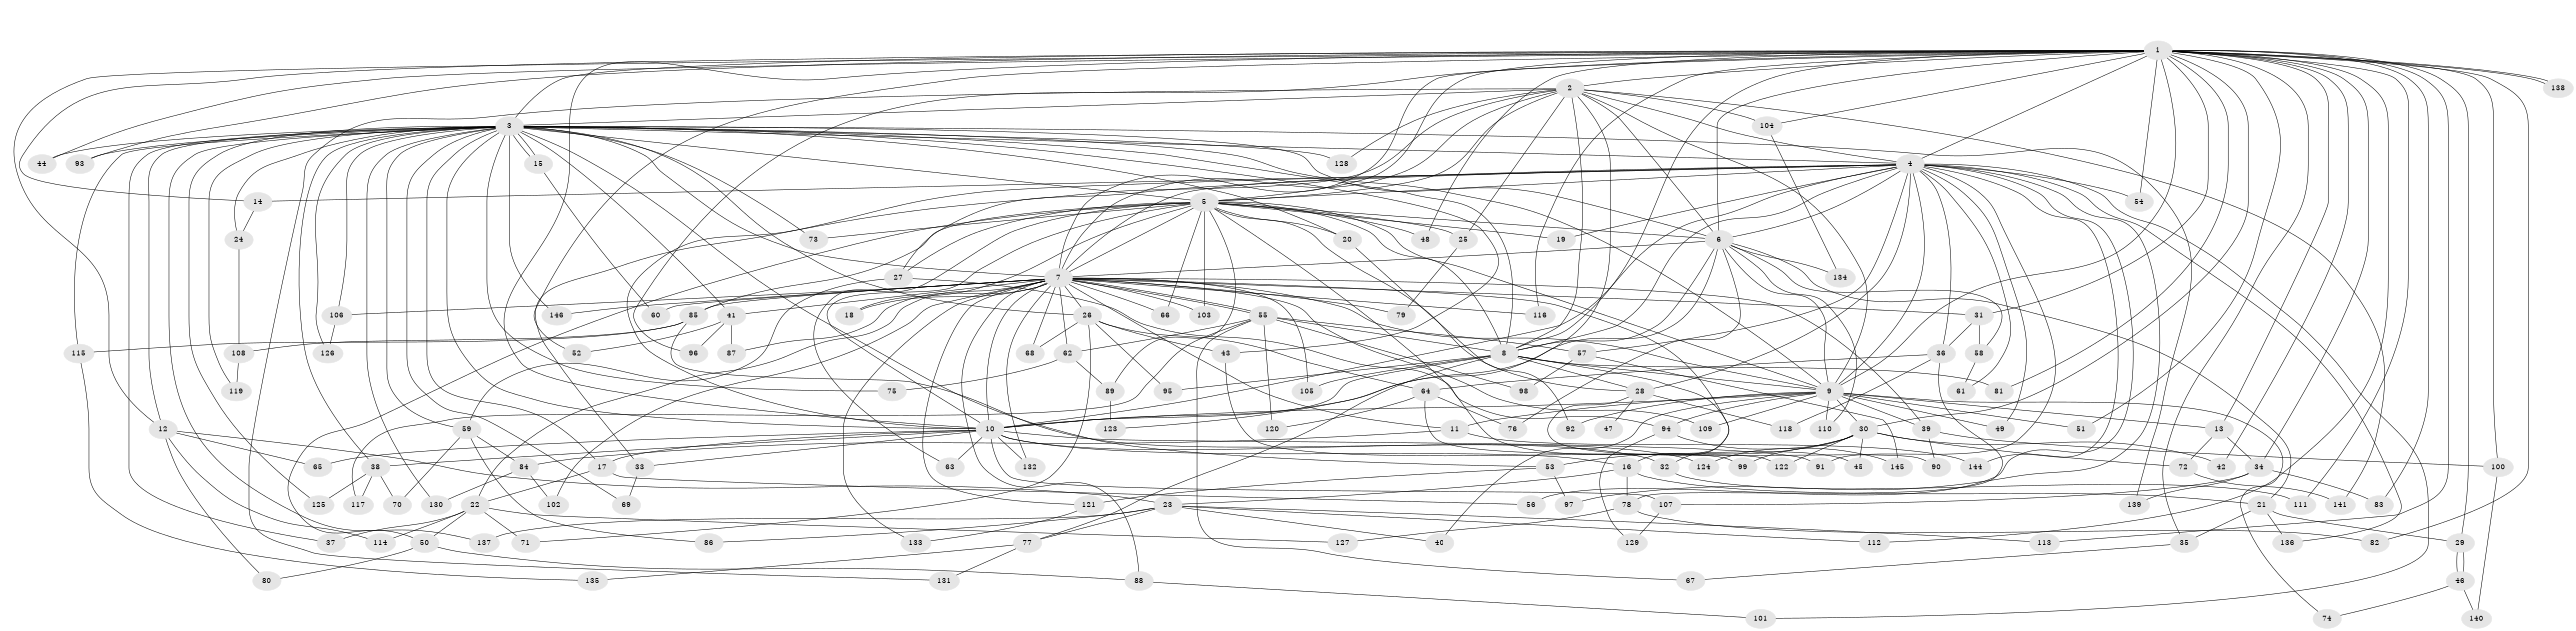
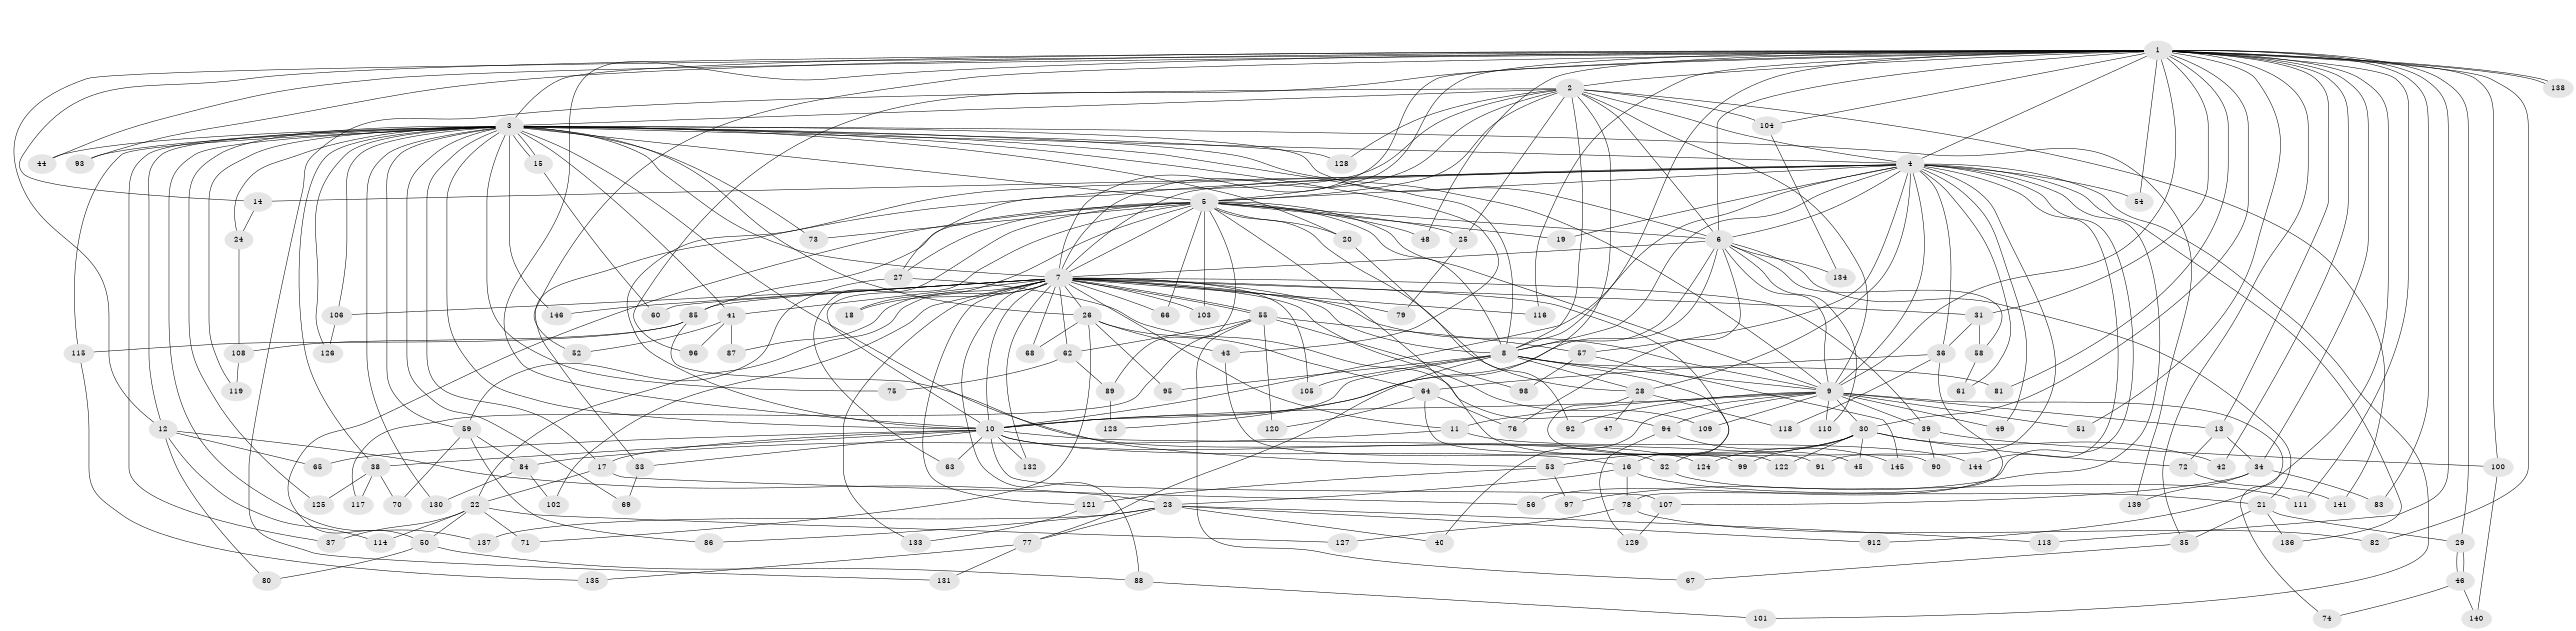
  graph {
    node [color=gray90 style=filled]
    1
    2
    3
    4
    5
    6
    7
    8
    9
    10
    12
    13
    14
    29
    30
    31
    34
    35
    42
    44
    48
    51
    52
    54
    81
    82
    83
    93
    96
    100
    104
    111
-   112
+   112 [label=912]
    113
    116
    138
    25
    123
    128
    131
    141
    15
    17
    20
    24
    26
    37
    38
    41
    43
    53
    59
    69
    73
    75
    106
    115
    119
    125
    126
    130
    137
    139
    146
    19
    27
    28
    33
    36
    49
    56
    57
    61
    91
    97
    101
    136
    144
    18
    45
    50
    63
    66
    85
    89
    103
    21
    58
    76
    110
    134
    11
    16
    22
    39
    55
    60
    62
    68
    79
    87
    88
    102
    105
    109
    121
    132
    133
    32
    77
    95
    40
    74
    92
    94
    65
    107
    23
    80
    114
    72
    46
    99
    122
    124
    67
    140
    108
    71
    64
    70
    117
    84
    86
    135
    47
    90
    118
    78
    98
    145
    127
    120
    129
    1 -- 2
    1 -- 3
    1 -- 4
    1 -- 5
    1 -- 6
    1 -- 7
    1 -- 8
    1 -- 9
    1 -- 10
    1 -- 12
    1 -- 13
    1 -- 14
    1 -- 29
    1 -- 30
    1 -- 31
    1 -- 34
    1 -- 35
    1 -- 42
    1 -- 44
    1 -- 48
    1 -- 51
    1 -- 52
    1 -- 54
    1 -- 81
    1 -- 82
    1 -- 83
    1 -- 93
    1 -- 96
    1 -- 100
    1 -- 104
    1 -- 111
    1 -- 112
    1 -- 113
    1 -- 116
    1 -- 138
    1 -- 138
    2 -- 3
    2 -- 4
    2 -- 5
    2 -- 6
    2 -- 7
    2 -- 8
    2 -- 9
    2 -- 10
    2 -- 104
    2 -- 25
    2 -- 123
    2 -- 128
    2 -- 131
    2 -- 141
    3 -- 4
    3 -- 5
    3 -- 6
    3 -- 7
    3 -- 8
    3 -- 9
    3 -- 10
    3 -- 12
    3 -- 44
    3 -- 93
    3 -- 128
    3 -- 15
    3 -- 15
    3 -- 17
    3 -- 20
    3 -- 24
    3 -- 26
    3 -- 37
    3 -- 38
    3 -- 41
    3 -- 43
    3 -- 53
    3 -- 59
    3 -- 69
    3 -- 73
    3 -- 75
    3 -- 106
    3 -- 115
    3 -- 119
    3 -- 125
    3 -- 126
    3 -- 130
    3 -- 137
    3 -- 139
    3 -- 146
    4 -- 5
    4 -- 6
    4 -- 7
    4 -- 8
    4 -- 9
    4 -- 10
    4 -- 14
    4 -- 54
    4 -- 19
    4 -- 27
    4 -- 28
    4 -- 33
    4 -- 36
    4 -- 49
    4 -- 56
    4 -- 57
    4 -- 61
    4 -- 91
    4 -- 97
    4 -- 101
    4 -- 136
    4 -- 144
    5 -- 6
    5 -- 7
    5 -- 8
    5 -- 9
    5 -- 10
    5 -- 48
    5 -- 25
    5 -- 20
    5 -- 73
    5 -- 19
    5 -- 27
    5 -- 28
    5 -- 18
    5 -- 45
    5 -- 50
    5 -- 63
    5 -- 66
    5 -- 85
    5 -- 89
    5 -- 103
    6 -- 7
    6 -- 8
    6 -- 9
    6 -- 10
    6 -- 21
    6 -- 58
    6 -- 76
    6 -- 110
    6 -- 134
-   55 -- 8
+   7 -- 8
    7 -- 9
    7 -- 10
    7 -- 31
    7 -- 116
    7 -- 26
    7 -- 41
    7 -- 106
    7 -- 146
    7 -- 18
    7 -- 66
    7 -- 85
    7 -- 103
    7 -- 11
    7 -- 16
    7 -- 22
    7 -- 39
    7 -- 55
    7 -- 55
    7 -- 60
    7 -- 62
    7 -- 68
    7 -- 79
    7 -- 87
    7 -- 88
    7 -- 102
    7 -- 105
    7 -- 109
    7 -- 121
    7 -- 132
    7 -- 133
    8 -- 9
    8 -- 10
    8 -- 81
    8 -- 28
    8 -- 105
    8 -- 32
    8 -- 77
    8 -- 95
    9 -- 10
    9 -- 13
    9 -- 30
    9 -- 51
    9 -- 49
    9 -- 110
    9 -- 11
    9 -- 39
    9 -- 109
    9 -- 40
    9 -- 74
    9 -- 92
    9 -- 94
    10 -- 17
    10 -- 38
    10 -- 33
    10 -- 91
    10 -- 63
    10 -- 16
    10 -- 132
    10 -- 32
    10 -- 65
    10 -- 107
    12 -- 65
    12 -- 23
    12 -- 80
    12 -- 114
    13 -- 34
    13 -- 72
    14 -- 24
    29 -- 46
    29 -- 46
    30 -- 42
    30 -- 53
    30 -- 45
    30 -- 72
    30 -- 99
    30 -- 122
    30 -- 124
    31 -- 36
    31 -- 58
    34 -- 83
    34 -- 139
    34 -- 107
    35 -- 67
    100 -- 140
    104 -- 134
    25 -- 79
    15 -- 60
    17 -- 56
    17 -- 22
    20 -- 92
    24 -- 108
    26 -- 43
    26 -- 68
    26 -- 95
    26 -- 71
    26 -- 64
    38 -- 125
    38 -- 70
    38 -- 117
    41 -- 52
    41 -- 96
    41 -- 87
    43 -- 99
    53 -- 97
    53 -- 121
    59 -- 70
    59 -- 84
    59 -- 86
    106 -- 126
    115 -- 135
    27 -- 59
    27 -- 94
    28 -- 47
    28 -- 90
    28 -- 118
    33 -- 69
    36 -- 64
    36 -- 118
    36 -- 78
    57 -- 98
    57 -- 145
    50 -- 88
    50 -- 80
    85 -- 115
    85 -- 124
    85 -- 108
    89 -- 123
    21 -- 29
    21 -- 35
    21 -- 136
    58 -- 61
    11 -- 144
    11 -- 84
    16 -- 21
    16 -- 23
    16 -- 78
    22 -- 37
    22 -- 50
    22 -- 114
    22 -- 71
    22 -- 127
    39 -- 100
    39 -- 90
    55 -- 57
    55 -- 62
    55 -- 67
    55 -- 117
    55 -- 98
    55 -- 120
    62 -- 75
    62 -- 89
    88 -- 101
    121 -- 133
    32 -- 111
    77 -- 131
    77 -- 135
    94 -- 145
    94 -- 129
    107 -- 129
    23 -- 112
    23 -- 113
    23 -- 137
    23 -- 77
    23 -- 40
    23 -- 86
    72 -- 141
    46 -- 74
    46 -- 140
    108 -- 119
    64 -- 76
    64 -- 122
    64 -- 120
    84 -- 130
    84 -- 102
    78 -- 82
    78 -- 127
  }
